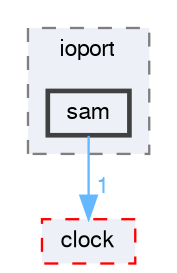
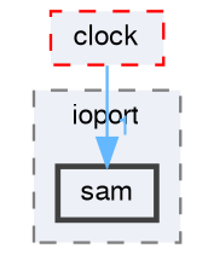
  digraph {
    compound=true
    node [fillcolor="#edf0f7" fontname=FreeSans fontsize=10 shape=box]
    n1 [color=grey25 height=0.2 label=sam style="filled,bold" width=0.4]
    n2 [color=red height=0.2 label=clock style="filled,dashed" width=0.4]
    subgraph cluster_1 {
      bgcolor="#edf0f7"
      fontname=FreeSans
      fontsize=10
      label=ioport
      pencolor=grey50
      style="filled,dashed"
      n1
    }
-   n1 -> n2 [color=steelblue1 fontcolor=steelblue1 fontname=FreeSans fontsize=10 headlabel=1 labeldistance=1.5 labelfontname=FreeSans labelfontsize=10]
+   n2 -> n1 [color=steelblue1 fontcolor=steelblue1 fontname=FreeSans fontsize=10 headlabel=1 labeldistance=1.5 labelfontname=FreeSans labelfontsize=10]
  }
